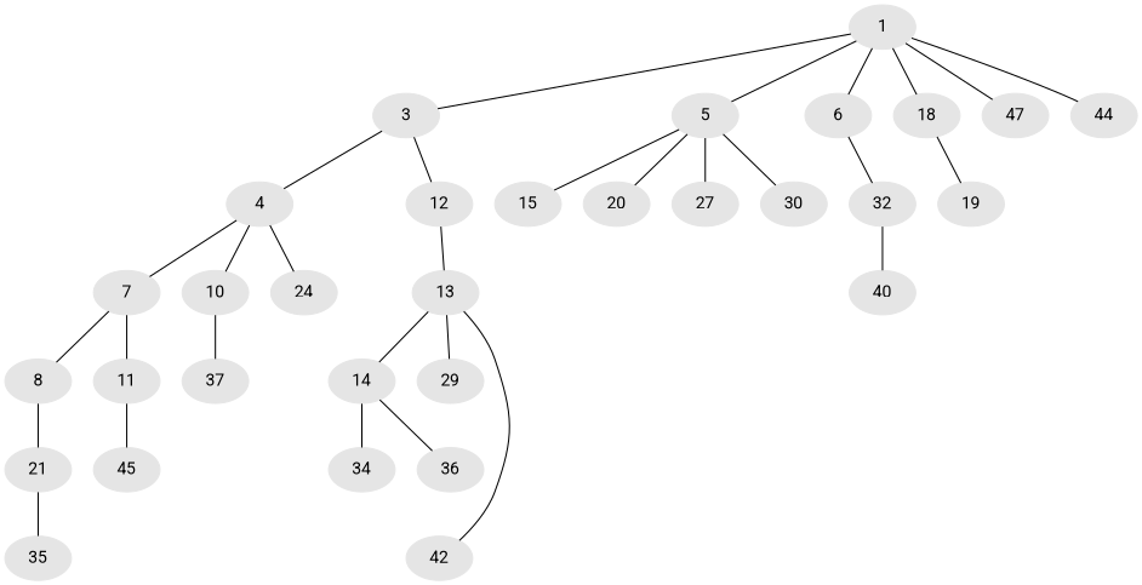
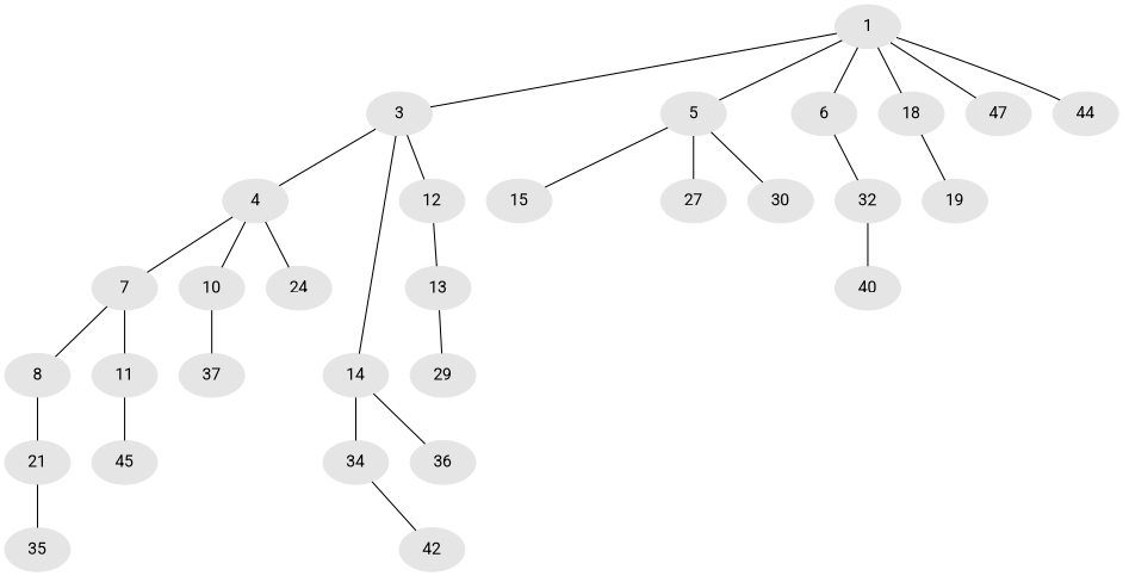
  graph {
    fontname=Roboto
    node [color=gray90 fontname=Roboto style=filled]
    edge [fontname=Roboto]
    1 [super="+2"]
    3 [super="+9"]
    5 [super="+50"]
    6
    18
    n6 [label=47]
    44
    4 [super="+17"]
    12 [super="+48"]
    14 [super="+22"]
    15
-   20 [super="+46"]
    27 [super="+39"]
    30
    32 [super="+33"]
    19 [super="+23"]
    7 [super="+16"]
    10 [super="+25"]
    24
    13 [super="+49"]
    34 [super="+38"]
    36
    8
    11 [super="+26"]
    37 [super="+47"]
    40 [super="+41"]
    21 [super="+31"]
    45
    35
    29
    42
    1 -- 3
    1 -- 5
    1 -- 6
    1 -- 18
    1 -- n6
    1 -- 44
    3 -- 4
    3 -- 12
-   13 -- 14
+   3 -- 14
    5 -- 15
-   5 -- 20
    5 -- 27
    5 -- 30
    6 -- 32
    18 -- 19
    4 -- 7
    4 -- 10
    4 -- 24
    12 -- 13
    14 -- 34
    14 -- 36
    32 -- 40
    7 -- 8
    7 -- 11
    10 -- 37
    13 -- 29
-   13 -- 42
+   34 -- 42
    8 -- 21
    11 -- 45
    21 -- 35
  }
